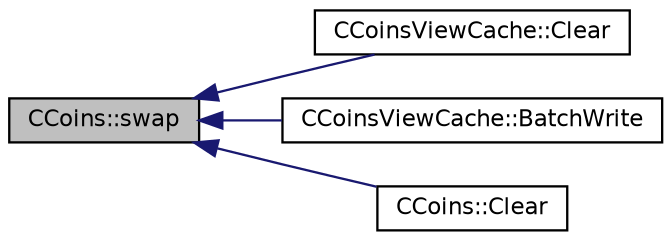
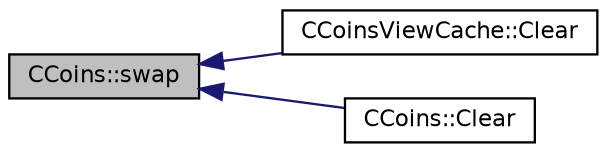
  digraph {
    rankdir=LR
    node [color=black fillcolor=white fontname=Helvetica fontsize=10 shape=record style=filled]
    edge [color=midnightblue dir=back fontname=Helvetica fontsize=10 labelfontname=Helvetica labelfontsize=10 style=solid]
    n1 [fillcolor=grey75 fontcolor=black height=0.2 label="CCoins::swap" width=0.4]
    n2 [height=0.2 label="CCoinsViewCache::Clear" width=0.4]
-   n3 [height=0.2 label="CCoinsViewCache::BatchWrite" width=0.4]
    n4 [height=0.2 label="CCoins::Clear" width=0.4]
    n1 -> n2
-   n1 -> n3
    n1 -> n4
  }
